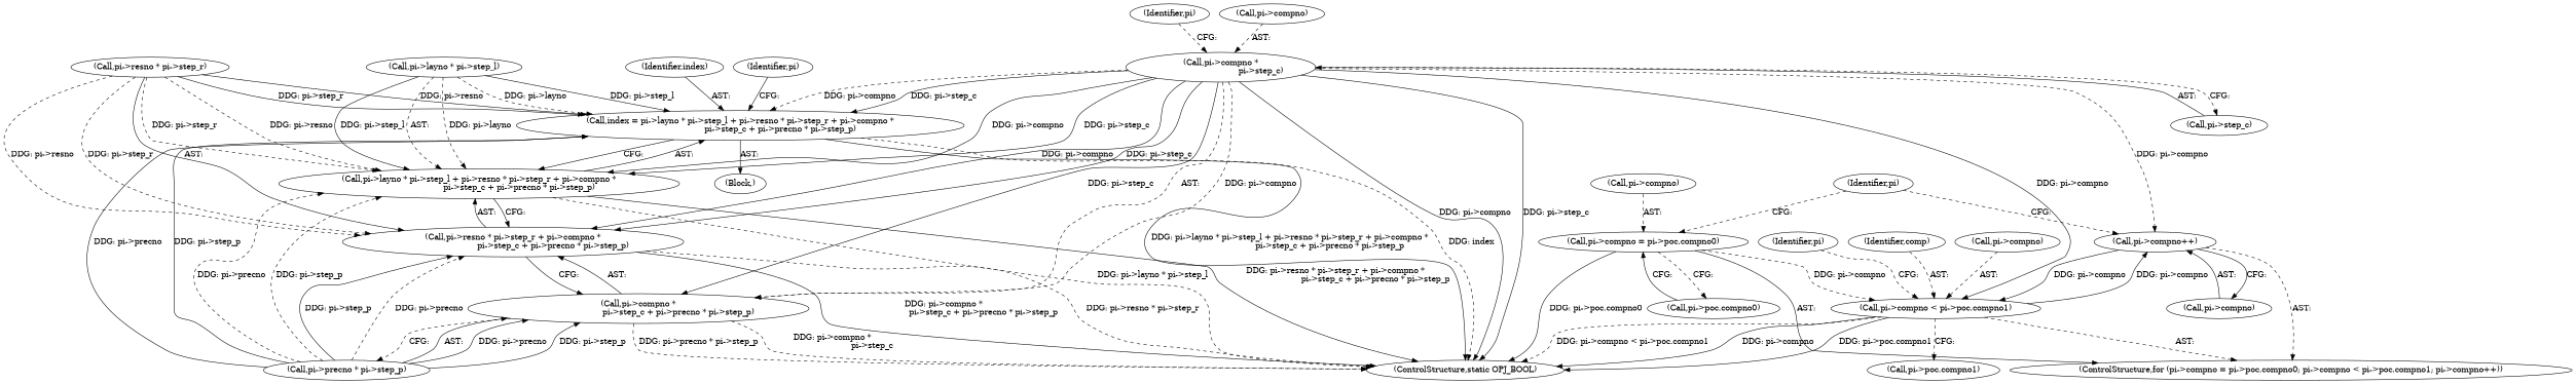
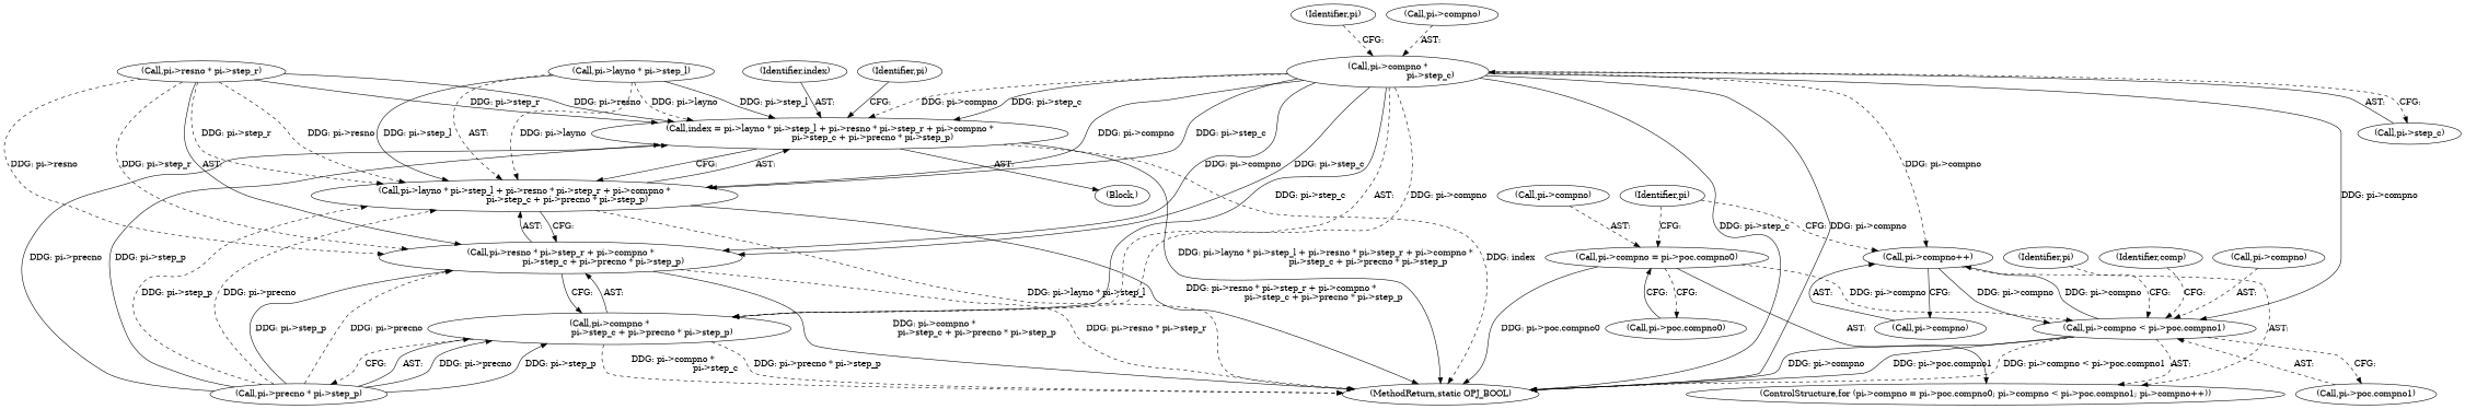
  digraph {
    edge [style=solid]
    n1 [label="(Call,pi->compno *\n                                pi->step_c)"]
    n2 [label="(Call,pi->compno++)"]
    n3 [label="(Call,index = pi->layno * pi->step_l + pi->resno * pi->step_r + pi->compno *\n                                pi->step_c + pi->precno * pi->step_p)"]
    n4 [label="(Call,pi->layno * pi->step_l + pi->resno * pi->step_r + pi->compno *\n                                pi->step_c + pi->precno * pi->step_p)"]
    n5 [label="(Call,pi->resno * pi->step_r + pi->compno *\n                                pi->step_c + pi->precno * pi->step_p)"]
    n6 [label="(Call,pi->compno *\n                                pi->step_c + pi->precno * pi->step_p)"]
-   n7 [label="(ControlStructure,static OPJ_BOOL)"]
+   n7 [label="(MethodReturn,static OPJ_BOOL)"]
    n8 [label="(Call,pi->step_c)"]
    n9 [label="(Call,pi->compno < pi->poc.compno1)"]
    n10 [label="(ControlStructure,for (pi->compno = pi->poc.compno0; pi->compno < pi->poc.compno1; pi->compno++))"]
    n11 [label="(Call,pi->compno)"]
    n12 [label="(Block,)"]
    n13 [label="(Call,pi->precno * pi->step_p)"]
    n14 [label="(Call,pi->poc.compno1)"]
    n15 [label="(Call,pi->compno = pi->poc.compno0)"]
    n16 [label="(Call,pi->poc.compno0)"]
    n17 [label="(Identifier,pi)"]
    n18 [label="(Identifier,pi)"]
    n19 [label="(Call,pi->compno)"]
    n20 [label="(Identifier,comp)"]
    n21 [label="(Call,pi->compno)"]
    n22 [label="(Call,pi->layno * pi->step_l)"]
    n23 [label="(Identifier,index)"]
    n24 [label="(Call,pi->compno)"]
    n25 [label="(Identifier,pi)"]
    n26 [label="(Identifier,pi)"]
    n27 [label="(Call,pi->resno * pi->step_r)"]
    n1 -> n2 [label="DDG: pi->compno" style=dashed]
    n1 -> n3 [label="DDG: pi->compno" style=dashed]
    n1 -> n3 [label="DDG: pi->step_c"]
    n1 -> n4 [label="DDG: pi->compno"]
    n1 -> n4 [label="DDG: pi->step_c"]
    n1 -> n5 [label="DDG: pi->compno"]
    n1 -> n5 [label="DDG: pi->step_c"]
    n1 -> n6 [label="AST: " style=dashed]
    n1 -> n6 [label="DDG: pi->compno" style=dashed]
    n1 -> n6 [label="DDG: pi->step_c"]
    n1 -> n7 [label="DDG: pi->compno"]
    n1 -> n7 [label="DDG: pi->step_c"]
    n1 -> n8 [label="CFG: " style=dashed]
    n1 -> n9 [label="DDG: pi->compno"]
    n2 -> n9 [label="DDG: pi->compno"]
    n2 -> n10 [label="AST: " style=dashed]
    n2 -> n11 [label="CFG: "]
    n3 -> n4 [label="CFG: "]
    n3 -> n7 [label="DDG: pi->layno * pi->step_l + pi->resno * pi->step_r + pi->compno *\n                                pi->step_c + pi->precno * pi->step_p"]
    n3 -> n7 [label="DDG: index" style=dashed]
    n3 -> n12 [label="AST: "]
    n4 -> n3 [label="AST: "]
    n4 -> n5 [label="CFG: "]
    n4 -> n7 [label="DDG: pi->layno * pi->step_l" style=dashed]
    n4 -> n7 [label="DDG: pi->resno * pi->step_r + pi->compno *\n                                pi->step_c + pi->precno * pi->step_p"]
    n5 -> n4 [label="AST: "]
    n5 -> n6 [label="CFG: "]
    n5 -> n7 [label="DDG: pi->resno * pi->step_r" style=dashed]
    n5 -> n7 [label="DDG: pi->compno *\n                                pi->step_c + pi->precno * pi->step_p"]
    n6 -> n5 [label="AST: "]
    n6 -> n7 [label="DDG: pi->precno * pi->step_p" style=dashed]
    n6 -> n7 [label="DDG: pi->compno *\n                                pi->step_c" style=dashed]
    n6 -> n13 [label="CFG: " style=dashed]
    n8 -> n1 [label="AST: "]
    n9 -> n2 [label="DDG: pi->compno"]
    n9 -> n7 [label="DDG: pi->compno"]
    n9 -> n7 [label="DDG: pi->poc.compno1"]
    n9 -> n7 [label="DDG: pi->compno < pi->poc.compno1" style=dashed]
    n9 -> n10 [label="AST: " style=dashed]
    n9 -> n14 [label="CFG: " style=dashed]
    n11 -> n2 [label="AST: "]
    n13 -> n3 [label="DDG: pi->precno"]
    n13 -> n3 [label="DDG: pi->step_p"]
    n13 -> n4 [label="DDG: pi->precno" style=dashed]
    n13 -> n4 [label="DDG: pi->step_p" style=dashed]
    n13 -> n5 [label="DDG: pi->precno" style=dashed]
    n13 -> n5 [label="DDG: pi->step_p"]
    n13 -> n6 [label="AST: "]
    n13 -> n6 [label="DDG: pi->precno"]
    n13 -> n6 [label="DDG: pi->step_p"]
+   n14 -> n9 [label="AST: " style=dashed]
    n15 -> n7 [label="DDG: pi->poc.compno0"]
    n15 -> n9 [label="DDG: pi->compno" style=dashed]
    n15 -> n10 [label="AST: "]
    n15 -> n16 [label="CFG: " style=dashed]
    n16 -> n15 [label="CFG: "]
    n17 -> n1 [label="CFG: " style=dashed]
    n18 -> n9 [label="CFG: " style=dashed]
    n19 -> n1 [label="AST: " style=dashed]
-   n20 -> n9 [label="AST: " style=dashed]
+   n20 -> n9 [label="CFG: " style=dashed]
    n21 -> n9 [label="AST: " style=dashed]
    n22 -> n3 [label="DDG: pi->layno" style=dashed]
    n22 -> n3 [label="DDG: pi->step_l"]
    n22 -> n4 [label="AST: " style=dashed]
    n22 -> n4 [label="DDG: pi->layno" style=dashed]
    n22 -> n4 [label="DDG: pi->step_l"]
    n23 -> n3 [label="AST: "]
    n24 -> n15 [label="AST: " style=dashed]
    n25 -> n3 [label="CFG: "]
    n26 -> n2 [label="CFG: " style=dashed]
    n26 -> n15 [label="CFG: " style=dashed]
    n27 -> n3 [label="DDG: pi->resno"]
    n27 -> n3 [label="DDG: pi->step_r"]
    n27 -> n4 [label="DDG: pi->resno" style=dashed]
    n27 -> n4 [label="DDG: pi->step_r" style=dashed]
    n27 -> n5 [label="AST: "]
    n27 -> n5 [label="DDG: pi->resno" style=dashed]
    n27 -> n5 [label="DDG: pi->step_r" style=dashed]
  }
